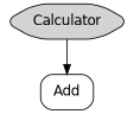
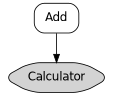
  digraph {
    fontname="DejaVu Sans"
    node [fontname="DejaVu Sans" fontsize=14]
    n1 [label=Calculator shape=hexagon style="rounded,filled" fillcolor=lightgrey]
    n2 [label=<Add> shape=box style=rounded]
-   n1 -> n2 [fontname="DejaVu Sans" fontsize=10 arrowhead=normal]
+   n2 -> n1 [fontname="DejaVu Sans" fontsize=10 arrowhead=normal]
  }
